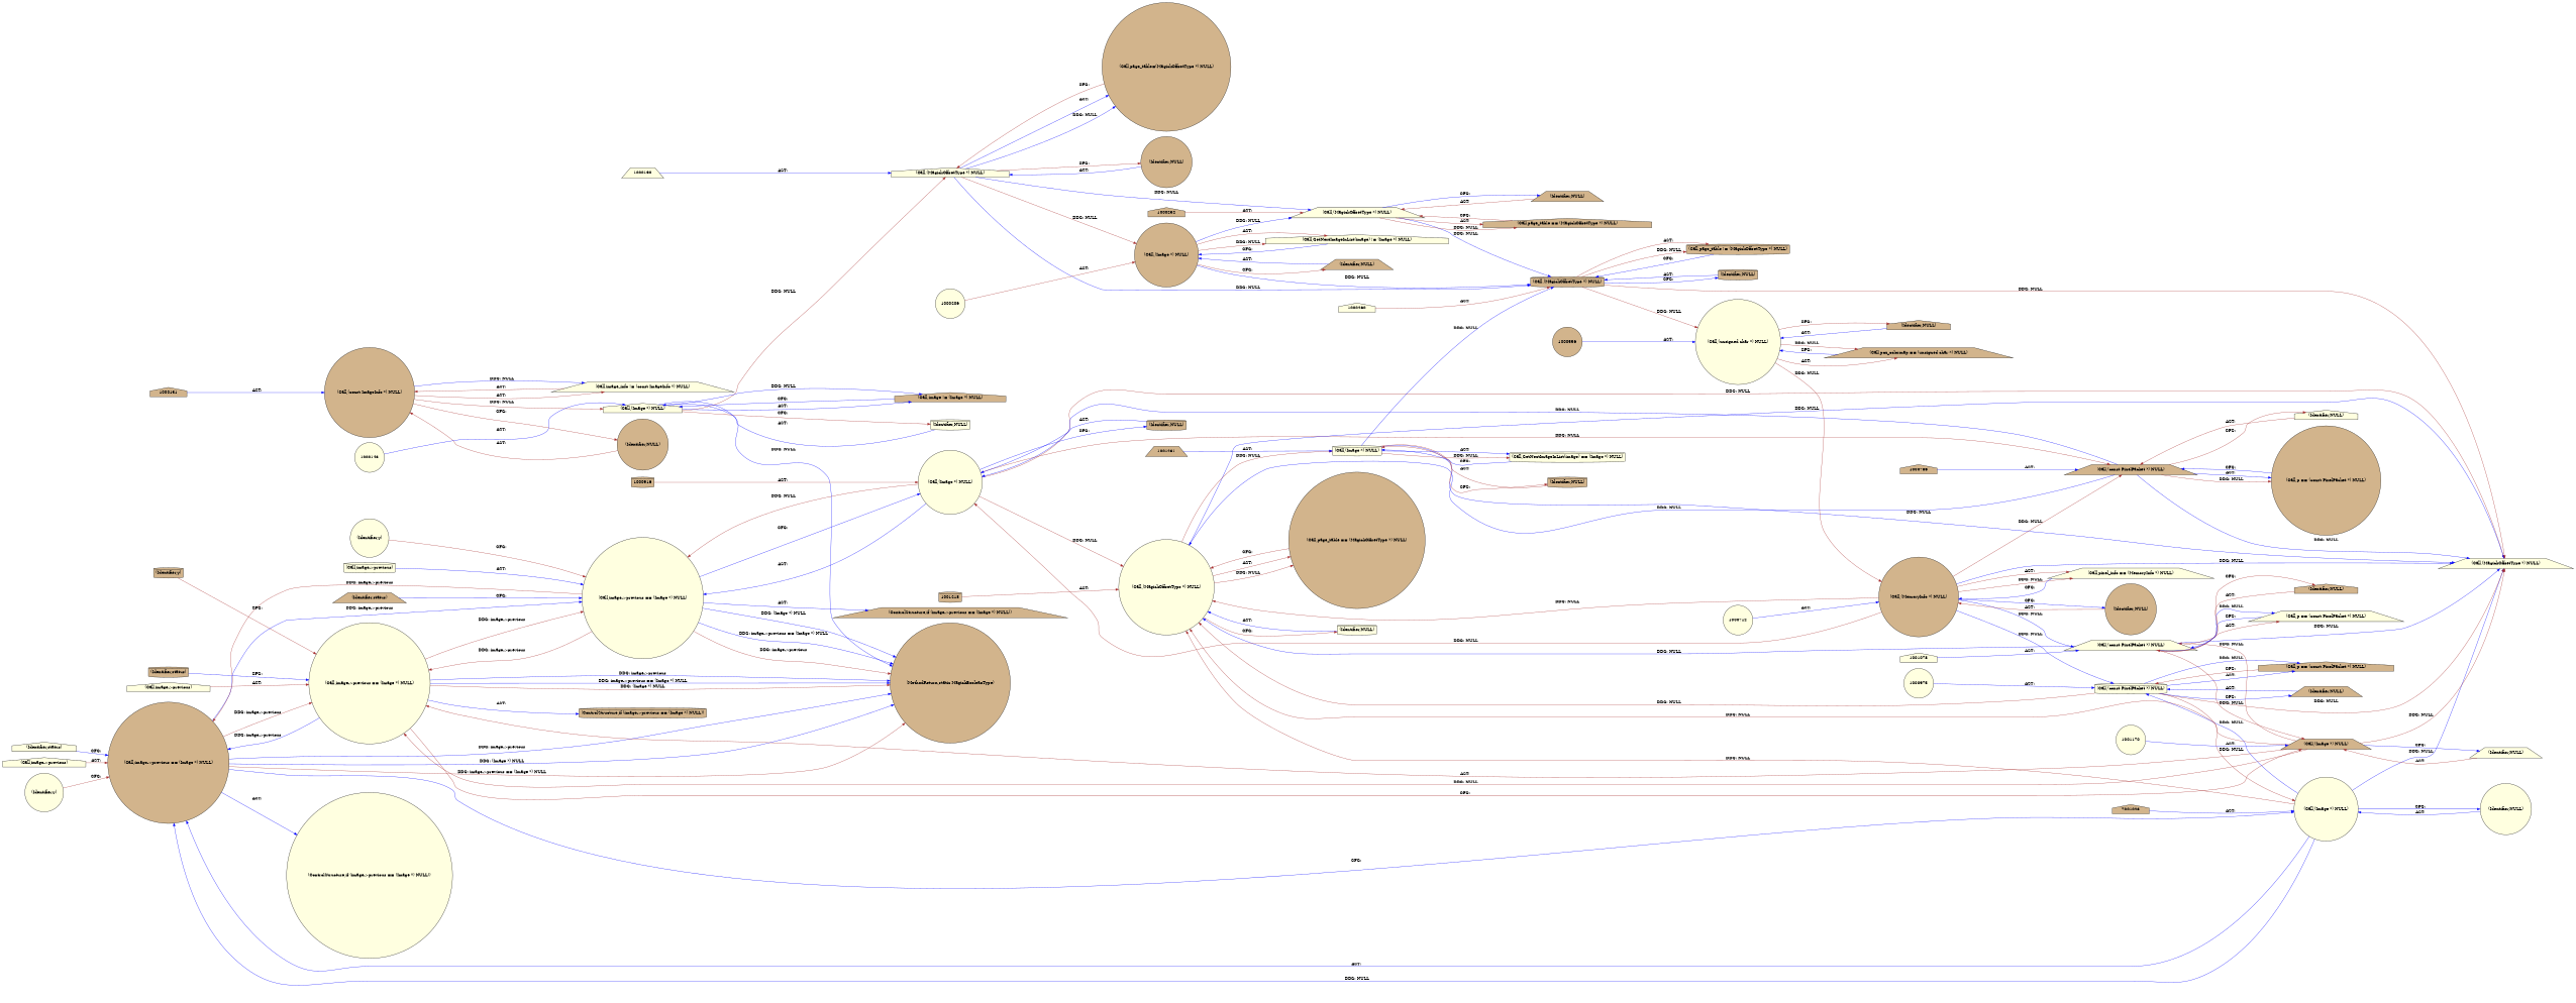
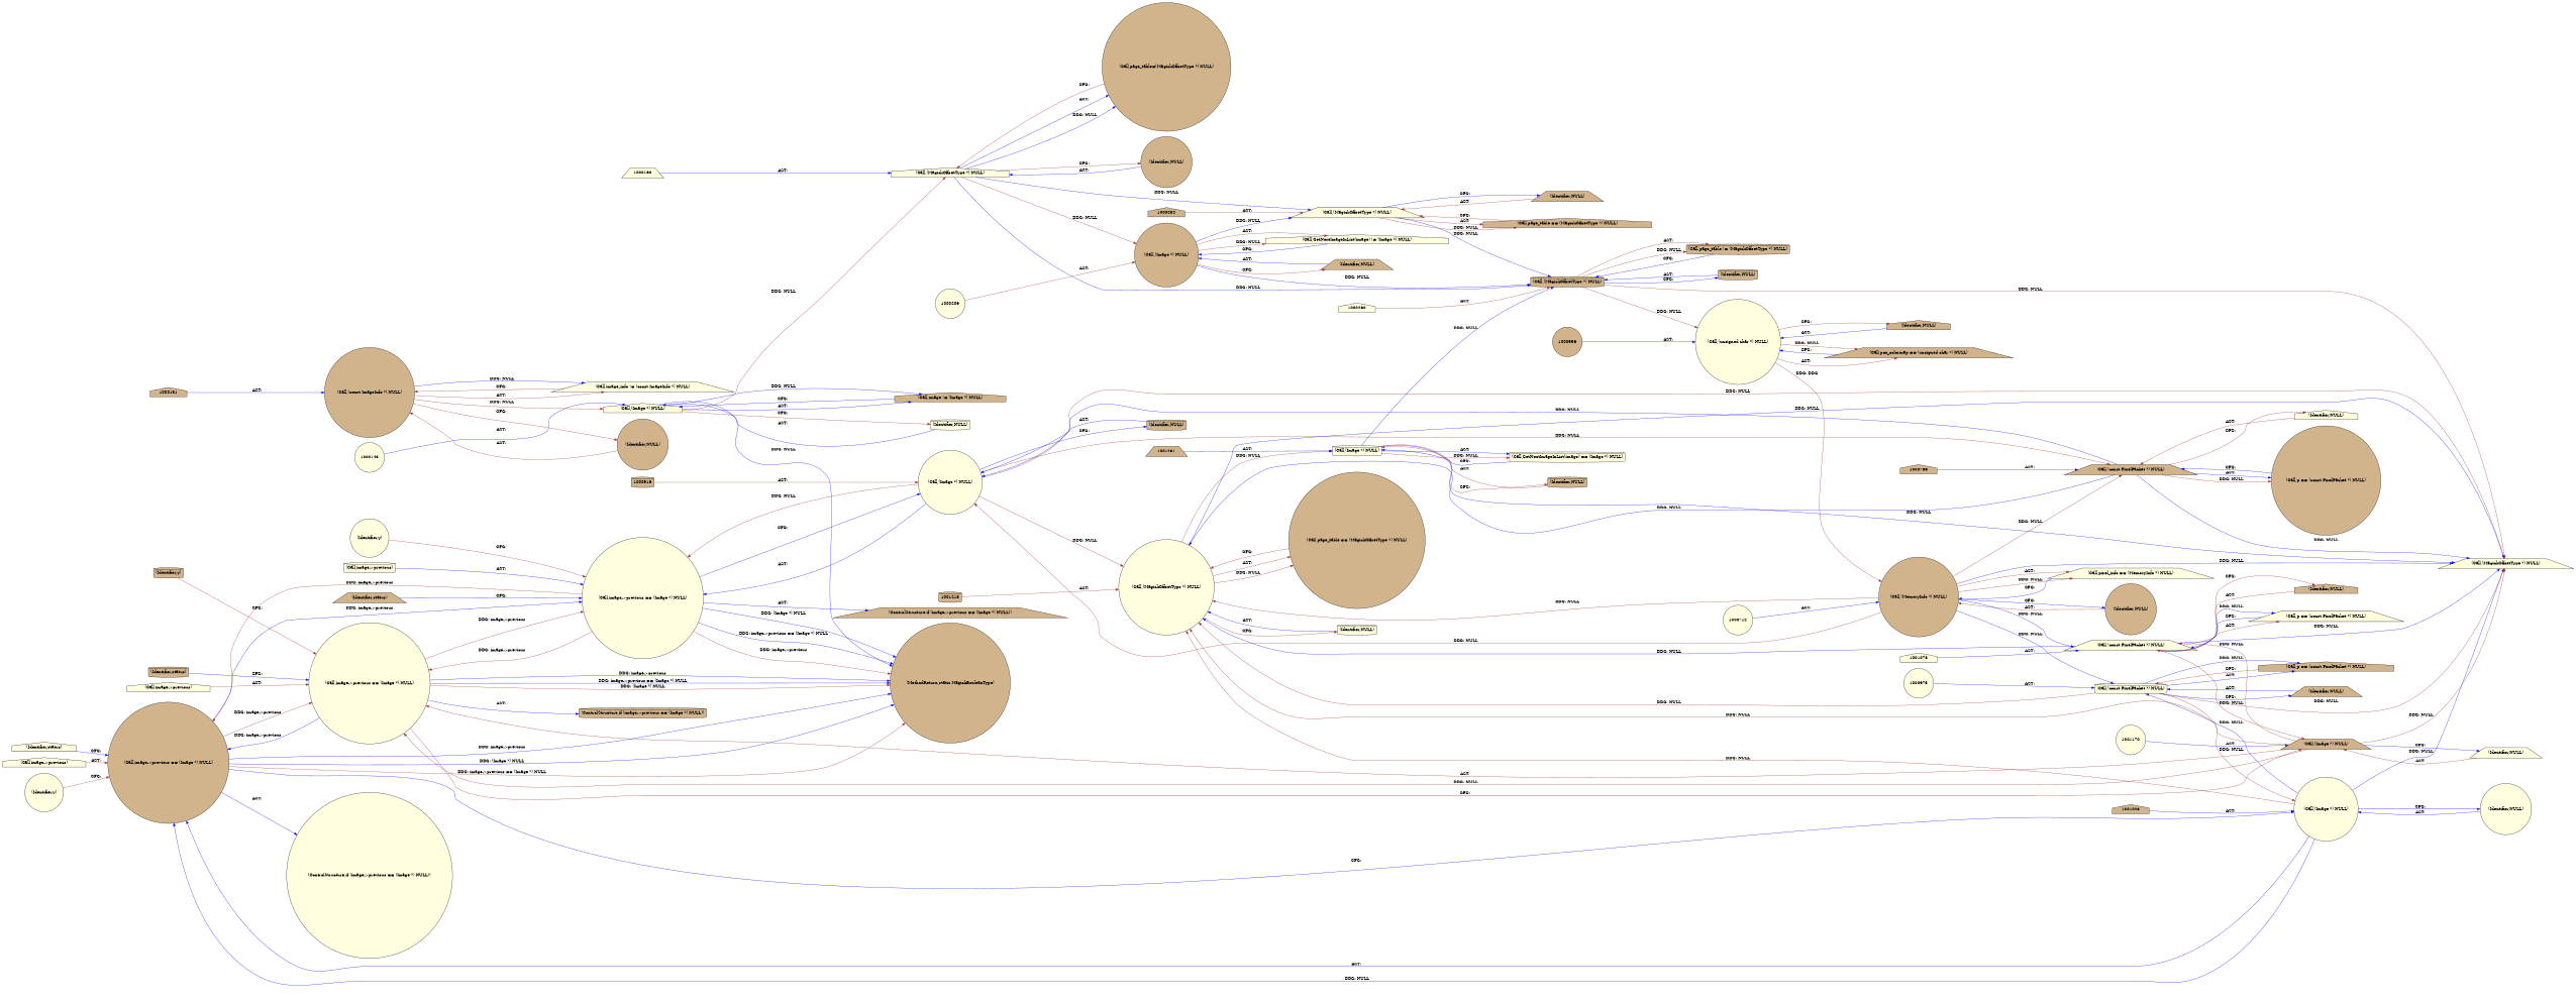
  digraph {
    rankdir=LR
    node [fillcolor=tan shape=circle style=filled]
    edge [color=blue]
    n1 [label="(Call,image->previous == (Image *) NULL)"]
    n2 [fillcolor=lightyellow label="(Call,image->previous == (Image *) NULL)"]
    n3 [fillcolor=lightyellow label="(Call,image->previous == (Image *) NULL)"]
    n4 [fillcolor=lightyellow label="(Call,(Image *) NULL)"]
    n5 [fillcolor=lightyellow label="(ControlStructure,if (image->previous == (Image *) NULL))"]
    n6 [label="(MethodReturn,static MagickBooleanType)"]
    n7 [label="(Call,(Image *) NULL)" shape=trapezium]
    n8 [label="(ControlStructure,if (image->previous == (Image *) NULL))" shape=cylinder]
    n9 [fillcolor=lightyellow label="(Call,(Image *) NULL)"]
    n10 [label="(ControlStructure,if (image->previous == (Image *) NULL))" shape=trapezium]
    n11 [fillcolor=lightyellow label="(Call,(MagickOffsetType *) NULL)"]
    n12 [fillcolor=lightyellow label="(Call,(MagickOffsetType *) NULL)" shape=trapezium]
    n13 [fillcolor=lightyellow label="(Call,(const PixelPacket *) NULL)" shape=cylinder]
    n14 [fillcolor=lightyellow label="(Identifier,NULL)"]
    n15 [fillcolor=lightyellow label="(Call,(const PixelPacket *) NULL)" shape=trapezium]
    n16 [fillcolor=lightyellow label="(Identifier,NULL)" shape=trapezium]
    n17 [label="(Call,(const PixelPacket *) NULL)" shape=trapezium]
    n18 [label="(Identifier,NULL)" shape=cylinder]
    n19 [label="(Call,p == (const PixelPacket *) NULL)"]
    n20 [fillcolor=lightyellow label="(Identifier,NULL)" shape=house]
    n21 [fillcolor=lightyellow label="(Call,(Image *) NULL)" shape=cylinder]
    n22 [fillcolor=lightyellow label="(Identifier,NULL)" shape=cylinder]
    n23 [label="(Call,page_table == (MagickOffsetType *) NULL)"]
    n24 [label="(Call,(MemoryInfo *) NULL)"]
    n25 [fillcolor=lightyellow label="(Call,pixel_info == (MemoryInfo *) NULL)" shape=trapezium]
    n26 [label="(Identifier,NULL)"]
    n27 [label="(Identifier,NULL)" shape=trapezium]
    n28 [label="(Call,p == (const PixelPacket *) NULL)" shape=house]
    n29 [label="(Identifier,NULL)" shape=house]
    n30 [fillcolor=lightyellow label="(Call,p == (const PixelPacket *) NULL)" shape=trapezium]
    n31 [fillcolor=lightyellow label="(Call,(unsigned char *) NULL)"]
    n32 [label="(Call,pcx_colormap == (unsigned char *) NULL)" shape=trapezium]
    n33 [label="(Identifier,NULL)" shape=house]
    n34 [label="(Call,(MagickOffsetType *) NULL)" shape=cylinder]
    n35 [label="(Call,page_table != (MagickOffsetType *) NULL)" shape=cylinder]
    n36 [label="(Identifier,NULL)" shape=cylinder]
    n37 [label="(Identifier,NULL)" shape=cylinder]
    n38 [fillcolor=lightyellow label="(Call,GetNextImageInList(image) == (Image *) NULL)" shape=cylinder]
    n39 [fillcolor=lightyellow label="(Call,(MagickOffsetType *) NULL)" shape=trapezium]
    n40 [label="(Identifier,NULL)" shape=trapezium]
    n41 [label="(Call,page_table == (MagickOffsetType *) NULL)" shape=house]
    n42 [fillcolor=lightyellow label="(Call,(MagickOffsetType *) NULL)" shape=house]
    n43 [label="(Call,(Image *) NULL)"]
    n44 [label="(Call,page_table=(MagickOffsetType *) NULL)"]
    n45 [label="(Identifier,NULL)"]
    n46 [label="(Identifier,NULL)" shape=trapezium]
    n47 [fillcolor=lightyellow label="(Call,GetNextImageInList(image) != (Image *) NULL)" shape=house]
    n48 [fillcolor=lightyellow label="(Call,(Image *) NULL)" shape=house]
    n49 [label="(Call,image != (Image *) NULL)" shape=house]
    n50 [fillcolor=lightyellow label="(Identifier,NULL)" shape=cylinder]
    n51 [label="(Call,(const ImageInfo *) NULL)"]
    n52 [label="(Identifier,NULL)"]
    n53 [fillcolor=lightyellow label="(Call,image_info != (const ImageInfo *) NULL)" shape=trapezium]
    n54 [fillcolor=lightyellow label="(Call,image->previous)" shape=house]
    n55 [fillcolor=lightyellow label="(Identifier,y)"]
    n56 [fillcolor=lightyellow label="(Call,image->previous)" shape=cylinder]
    n57 [label="(Identifier,status)" shape=trapezium]
    n58 [label="(Identifier,y)" shape=cylinder]
    n59 [fillcolor=lightyellow label="(Identifier,status)" shape=house]
    n60 [fillcolor=lightyellow label="(Call,image->previous)" shape=house]
    n61 [label="(Identifier,status)" shape=cylinder]
    n62 [fillcolor=lightyellow label="(Identifier,y)"]
    1000916 [shape=cylinder]
    1000786 [shape=house]
    1000712 [fillcolor=lightyellow]
    1000556
    1000260 [fillcolor=lightyellow shape=house]
    1001231 [shape=trapezium]
    1001218 [shape=cylinder]
-   1001023 [shape=house label=7001023]
+   1001023 [shape=house]
    1000975 [fillcolor=lightyellow]
    1001170 [fillcolor=lightyellow]
    1001078 [fillcolor=lightyellow shape=house]
    1000232 [shape=house]
    1000190 [fillcolor=lightyellow shape=trapezium]
    1000143 [fillcolor=lightyellow]
    1000131 [shape=house]
    1000206 [fillcolor=lightyellow]
    n1 -> n2 [color=brown label="DDG: image->previous"]
    n1 -> n3 [label="DDG: image->previous"]
    n1 -> n4 [label="CFG: "]
    n1 -> n5 [label="AST: "]
    n1 -> n6 [color=brown label="DDG: image->previous == (Image *) NULL"]
    n1 -> n6 [label="DDG: image->previous"]
    n1 -> n6 [label="DDG: (Image *) NULL"]
    n2 -> n1 [label="DDG: image->previous"]
    n2 -> n3 [color=brown label="DDG: image->previous"]
    n2 -> n6 [label="DDG: image->previous"]
    n2 -> n6 [label="DDG: image->previous == (Image *) NULL"]
    n2 -> n6 [color=brown label="DDG: (Image *) NULL"]
    n2 -> n7 [color=brown label="CFG: "]
    n2 -> n8 [label="AST: "]
    n3 -> n1 [color=brown label="DDG: image->previous"]
    n3 -> n2 [color=brown label="DDG: image->previous"]
    n3 -> n6 [label="DDG: image->previous == (Image *) NULL"]
    n3 -> n6 [color=brown label="DDG: image->previous"]
    n3 -> n6 [label="DDG: (Image *) NULL"]
    n3 -> n9 [label="CFG: "]
    n3 -> n10 [label="AST: "]
    n4 -> n1 [label="AST: "]
    n4 -> n1 [label="DDG: NULL"]
    n4 -> n11 [color=brown label="DDG: NULL"]
    n4 -> n12 [label="DDG: NULL"]
    n4 -> n13 [label="DDG: NULL"]
    n4 -> n14 [label="CFG: "]
    n7 -> n2 [color=brown label="AST: "]
    n7 -> n2 [color=brown label="DDG: NULL"]
    n7 -> n11 [color=brown label="DDG: NULL"]
    n7 -> n12 [color=brown label="DDG: NULL"]
    n7 -> n15 [color=brown label="DDG: NULL"]
    n7 -> n16 [label="CFG: "]
    n9 -> n3 [label="AST: "]
    n9 -> n3 [color=brown label="DDG: NULL"]
    n9 -> n11 [color=brown label="DDG: NULL"]
    n9 -> n12 [color=brown label="DDG: NULL"]
    n9 -> n17 [color=brown label="DDG: NULL"]
    n9 -> n18 [label="CFG: "]
    n11 -> n12 [label="DDG: NULL"]
    n11 -> n21 [color=brown label="DDG: NULL"]
    n11 -> n22 [color=brown label="CFG: "]
    n11 -> n23 [color=brown label="AST: "]
    n11 -> n23 [color=brown label="DDG: NULL"]
    n13 -> n4 [color=brown label="DDG: NULL"]
    n13 -> n11 [color=brown label="DDG: NULL"]
    n13 -> n12 [color=brown label="DDG: NULL"]
    n13 -> n27 [label="CFG: "]
    n13 -> n28 [label="AST: "]
    n13 -> n28 [label="DDG: NULL"]
    n14 -> n4 [label="AST: "]
    n15 -> n7 [color=brown label="DDG: NULL"]
    n15 -> n11 [label="DDG: NULL"]
    n15 -> n12 [label="DDG: NULL"]
    n15 -> n29 [color=brown label="CFG: "]
    n15 -> n30 [color=brown label="AST: "]
    n15 -> n30 [label="DDG: NULL"]
    n16 -> n7 [color=brown label="AST: "]
    n17 -> n9 [label="DDG: NULL"]
    n17 -> n11 [label="DDG: NULL"]
    n17 -> n12 [label="DDG: NULL"]
    n17 -> n19 [label="AST: "]
    n17 -> n19 [color=brown label="DDG: NULL"]
    n17 -> n20 [color=brown label="CFG: "]
    n18 -> n9 [label="AST: "]
    n19 -> n17 [label="CFG: "]
    n20 -> n17 [color=brown label="AST: "]
    n21 -> n12 [label="DDG: NULL"]
    n21 -> n34 [label="DDG: NULL"]
    n21 -> n37 [color=brown label="CFG: "]
    n21 -> n38 [label="AST: "]
    n21 -> n38 [color=brown label="DDG: NULL"]
    n22 -> n11 [label="AST: "]
    n23 -> n11 [color=brown label="CFG: "]
    n24 -> n9 [color=brown label="DDG: NULL"]
    n24 -> n11 [color=brown label="DDG: NULL"]
    n24 -> n12 [label="DDG: NULL"]
    n24 -> n13 [label="DDG: NULL"]
    n24 -> n15 [label="DDG: NULL"]
    n24 -> n17 [color=brown label="DDG: NULL"]
    n24 -> n25 [color=brown label="AST: "]
    n24 -> n25 [color=brown label="DDG: NULL"]
    n24 -> n26 [label="CFG: "]
    n25 -> n24 [label="CFG: "]
    n26 -> n24 [color=brown label="AST: "]
    n27 -> n13 [label="AST: "]
    n28 -> n13 [color=brown label="CFG: "]
    n29 -> n15 [color=brown label="AST: "]
    n30 -> n15 [label="CFG: "]
-   n31 -> n24 [color=brown label="DDG: NULL"]
+   n31 -> n24 [color=brown label="DDG: DDG"]
    n31 -> n32 [color=brown label="AST: "]
    n31 -> n32 [color=brown label="DDG: NULL"]
    n31 -> n33 [color=brown label="CFG: "]
    n32 -> n31 [label="CFG: "]
    n33 -> n31 [label="AST: "]
    n34 -> n12 [color=brown label="DDG: NULL"]
    n34 -> n31 [color=brown label="DDG: NULL"]
    n34 -> n35 [color=brown label="AST: "]
    n34 -> n35 [color=brown label="DDG: NULL"]
    n34 -> n36 [label="CFG: "]
    n35 -> n34 [label="CFG: "]
    n36 -> n34 [label="AST: "]
    n37 -> n21 [color=brown label="AST: "]
    n38 -> n21 [label="CFG: "]
    n39 -> n34 [label="DDG: NULL"]
    n39 -> n40 [label="CFG: "]
    n39 -> n41 [color=brown label="AST: "]
    n39 -> n41 [color=brown label="DDG: NULL"]
    n40 -> n39 [color=brown label="AST: "]
    n41 -> n39 [color=brown label="CFG: "]
    n42 -> n34 [label="DDG: NULL"]
    n42 -> n39 [label="DDG: NULL"]
    n42 -> n43 [color=brown label="DDG: NULL"]
    n42 -> n44 [label="AST: "]
    n42 -> n44 [label="DDG: NULL"]
    n42 -> n45 [color=brown label="CFG: "]
    n43 -> n34 [label="DDG: NULL"]
    n43 -> n39 [label="DDG: NULL"]
    n43 -> n46 [color=brown label="CFG: "]
    n43 -> n47 [color=brown label="AST: "]
    n43 -> n47 [color=brown label="DDG: NULL"]
    n44 -> n42 [color=brown label="CFG: "]
    n45 -> n42 [label="AST: "]
    n46 -> n43 [label="AST: "]
    n47 -> n43 [label="CFG: "]
    n48 -> n6 [label="DDG: NULL"]
    n48 -> n42 [color=brown label="DDG: NULL"]
    n48 -> n49 [label="AST: "]
    n48 -> n49 [label="DDG: NULL"]
    n48 -> n50 [color=brown label="CFG: "]
    n49 -> n48 [label="CFG: "]
    n50 -> n48 [label="AST: "]
    n51 -> n48 [color=brown label="DDG: NULL"]
    n51 -> n52 [color=brown label="CFG: "]
    n51 -> n53 [color=brown label="AST: "]
    n51 -> n53 [label="DDG: NULL"]
    n52 -> n51 [color=brown label="AST: "]
-   n53 -> n51 [color=brown label="AST: "]
+   n53 -> n51 [color=brown label="CFG: "]
    n54 -> n2 [color=brown label="AST: "]
    n55 -> n3 [color=brown label="CFG: "]
    n56 -> n3 [label="AST: "]
    n57 -> n3 [label="CFG: "]
    n58 -> n2 [color=brown label="CFG: "]
    n59 -> n1 [label="CFG: "]
    n60 -> n1 [color=brown label="AST: "]
    n61 -> n2 [label="CFG: "]
    n62 -> n1 [color=brown label="CFG: "]
    1000916 -> n9 [color=brown label="AST: "]
    1000786 -> n17 [label="AST: "]
    1000712 -> n24 [label="AST: "]
    1000556 -> n31 [label="AST: "]
    1000260 -> n34 [color=brown label="AST: "]
    1001231 -> n21 [label="AST: "]
    1001218 -> n11 [color=brown label="AST: "]
    1001023 -> n4 [label="AST: "]
    1000975 -> n13 [label="AST: "]
    1001170 -> n7 [label="AST: "]
    1001078 -> n15 [label="AST: "]
    1000232 -> n39 [color=brown label="AST: "]
    1000190 -> n42 [label="AST: "]
    1000143 -> n48 [label="AST: "]
    1000131 -> n51 [label="AST: "]
    1000206 -> n43 [color=brown label="AST: "]
  }
